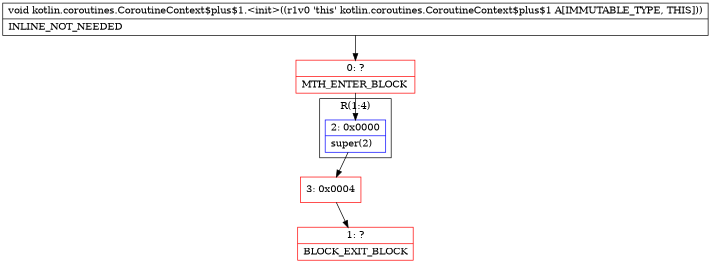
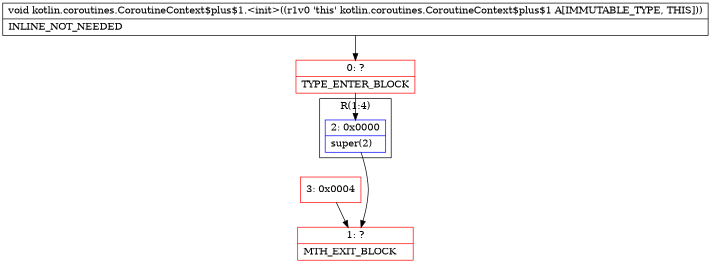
  digraph {
    node [color=red shape=record]
    n1 [color=blue label="{2\:\ 0x0000|super(2)\l}"]
    n2 [label="{3\:\ 0x0004}"]
-   n3 [label="{1\:\ ?|BLOCK_EXIT_BLOCK\l}"]
-   n4 [label="{0\:\ ?|MTH_ENTER_BLOCK\l}"]
+   n3 [label="{1\:\ ?|MTH_EXIT_BLOCK\l}"]
+   n4 [label="{0\:\ ?|TYPE_ENTER_BLOCK\l}"]
    n5 [label="{void kotlin.coroutines.CoroutineContext$plus$1.\<init\>((r1v0 'this' kotlin.coroutines.CoroutineContext$plus$1 A[IMMUTABLE_TYPE, THIS]))  | INLINE_NOT_NEEDED\l}" color=""]
    subgraph cluster_1 {
      label="R(1:4)"
      n1
    }
-   n1 -> n2
+   n1 -> n3
    n2 -> n3
    n4 -> n1
    n5 -> n4
  }
